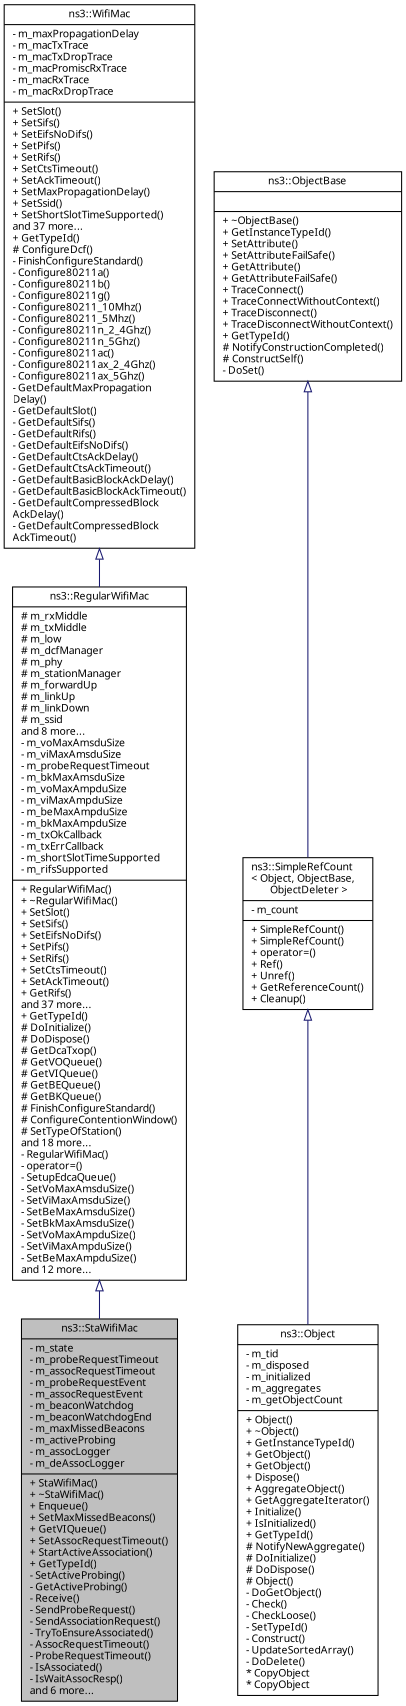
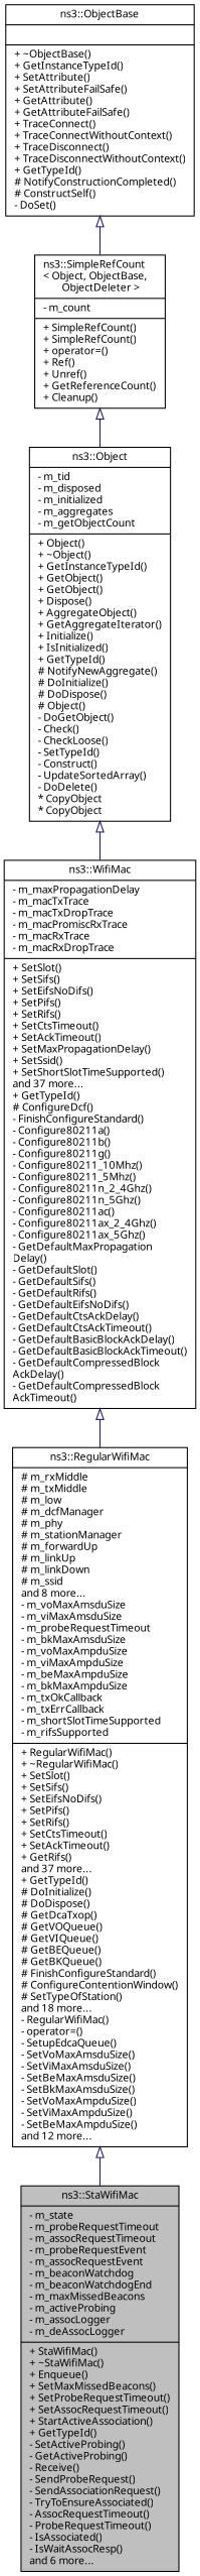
  digraph {
    fontname="Noto Sans"
    node [color=black fillcolor=white fontname="Noto Sans" fontsize=10 shape=record style=filled]
    edge [arrowtail=onormal color=midnightblue dir=back fontname="Noto Sans" fontsize=10 labelfontname=Helvetica labelfontsize=10 style=solid]
-   n1 [fillcolor=grey75 fontcolor=black height=0.2 label="{ns3::StaWifiMac\n|- m_state\l- m_probeRequestTimeout\l- m_assocRequestTimeout\l- m_probeRequestEvent\l- m_assocRequestEvent\l- m_beaconWatchdog\l- m_beaconWatchdogEnd\l- m_maxMissedBeacons\l- m_activeProbing\l- m_assocLogger\l- m_deAssocLogger\l|+ StaWifiMac()\l+ ~StaWifiMac()\l+ Enqueue()\l+ SetMaxMissedBeacons()\l+ GetVIQueue()\l+ SetAssocRequestTimeout()\l+ StartActiveAssociation()\l+ GetTypeId()\l- SetActiveProbing()\l- GetActiveProbing()\l- Receive()\l- SendProbeRequest()\l- SendAssociationRequest()\l- TryToEnsureAssociated()\l- AssocRequestTimeout()\l- ProbeRequestTimeout()\l- IsAssociated()\l- IsWaitAssocResp()\land 6 more...\l}" width=0.4]
+   n1 [fillcolor=grey75 fontcolor=black height=0.2 label="{ns3::StaWifiMac\n|- m_state\l- m_probeRequestTimeout\l- m_assocRequestTimeout\l- m_probeRequestEvent\l- m_assocRequestEvent\l- m_beaconWatchdog\l- m_beaconWatchdogEnd\l- m_maxMissedBeacons\l- m_activeProbing\l- m_assocLogger\l- m_deAssocLogger\l|+ StaWifiMac()\l+ ~StaWifiMac()\l+ Enqueue()\l+ SetMaxMissedBeacons()\l+ SetProbeRequestTimeout()\l+ SetAssocRequestTimeout()\l+ StartActiveAssociation()\l+ GetTypeId()\l- SetActiveProbing()\l- GetActiveProbing()\l- Receive()\l- SendProbeRequest()\l- SendAssociationRequest()\l- TryToEnsureAssociated()\l- AssocRequestTimeout()\l- ProbeRequestTimeout()\l- IsAssociated()\l- IsWaitAssocResp()\land 6 more...\l}" width=0.4]
    n2 [height=0.2 label="{ns3::RegularWifiMac\n|# m_rxMiddle\l# m_txMiddle\l# m_low\l# m_dcfManager\l# m_phy\l# m_stationManager\l# m_forwardUp\l# m_linkUp\l# m_linkDown\l# m_ssid\land 8 more...\l- m_voMaxAmsduSize\l- m_viMaxAmsduSize\l- m_probeRequestTimeout\l- m_bkMaxAmsduSize\l- m_voMaxAmpduSize\l- m_viMaxAmpduSize\l- m_beMaxAmpduSize\l- m_bkMaxAmpduSize\l- m_txOkCallback\l- m_txErrCallback\l- m_shortSlotTimeSupported\l- m_rifsSupported\l|+ RegularWifiMac()\l+ ~RegularWifiMac()\l+ SetSlot()\l+ SetSifs()\l+ SetEifsNoDifs()\l+ SetPifs()\l+ SetRifs()\l+ SetCtsTimeout()\l+ SetAckTimeout()\l+ GetRifs()\land 37 more...\l+ GetTypeId()\l# DoInitialize()\l# DoDispose()\l# GetDcaTxop()\l# GetVOQueue()\l# GetVIQueue()\l# GetBEQueue()\l# GetBKQueue()\l# FinishConfigureStandard()\l# ConfigureContentionWindow()\l# SetTypeOfStation()\land 18 more...\l- RegularWifiMac()\l- operator=()\l- SetupEdcaQueue()\l- SetVoMaxAmsduSize()\l- SetViMaxAmsduSize()\l- SetBeMaxAmsduSize()\l- SetBkMaxAmsduSize()\l- SetVoMaxAmpduSize()\l- SetViMaxAmpduSize()\l- SetBeMaxAmpduSize()\land 12 more...\l}" width=0.4]
    n3 [height=0.2 label="{ns3::WifiMac\n|- m_maxPropagationDelay\l- m_macTxTrace\l- m_macTxDropTrace\l- m_macPromiscRxTrace\l- m_macRxTrace\l- m_macRxDropTrace\l|+ SetSlot()\l+ SetSifs()\l+ SetEifsNoDifs()\l+ SetPifs()\l+ SetRifs()\l+ SetCtsTimeout()\l+ SetAckTimeout()\l+ SetMaxPropagationDelay()\l+ SetSsid()\l+ SetShortSlotTimeSupported()\land 37 more...\l+ GetTypeId()\l# ConfigureDcf()\l- FinishConfigureStandard()\l- Configure80211a()\l- Configure80211b()\l- Configure80211g()\l- Configure80211_10Mhz()\l- Configure80211_5Mhz()\l- Configure80211n_2_4Ghz()\l- Configure80211n_5Ghz()\l- Configure80211ac()\l- Configure80211ax_2_4Ghz()\l- Configure80211ax_5Ghz()\l- GetDefaultMaxPropagation\lDelay()\l- GetDefaultSlot()\l- GetDefaultSifs()\l- GetDefaultRifs()\l- GetDefaultEifsNoDifs()\l- GetDefaultCtsAckDelay()\l- GetDefaultCtsAckTimeout()\l- GetDefaultBasicBlockAckDelay()\l- GetDefaultBasicBlockAckTimeout()\l- GetDefaultCompressedBlock\lAckDelay()\l- GetDefaultCompressedBlock\lAckTimeout()\l}" width=0.4]
    n4 [height=0.2 label="{ns3::Object\n|- m_tid\l- m_disposed\l- m_initialized\l- m_aggregates\l- m_getObjectCount\l|+ Object()\l+ ~Object()\l+ GetInstanceTypeId()\l+ GetObject()\l+ GetObject()\l+ Dispose()\l+ AggregateObject()\l+ GetAggregateIterator()\l+ Initialize()\l+ IsInitialized()\l+ GetTypeId()\l# NotifyNewAggregate()\l# DoInitialize()\l# DoDispose()\l# Object()\l- DoGetObject()\l- Check()\l- CheckLoose()\l- SetTypeId()\l- Construct()\l- UpdateSortedArray()\l- DoDelete()\l* CopyObject\l* CopyObject\l}" width=0.4]
    n5 [height=0.2 label="{ns3::SimpleRefCount\l\< Object, ObjectBase,\l ObjectDeleter \>\n|- m_count\l|+ SimpleRefCount()\l+ SimpleRefCount()\l+ operator=()\l+ Ref()\l+ Unref()\l+ GetReferenceCount()\l+ Cleanup()\l}" width=0.4]
    n6 [height=0.2 label="{ns3::ObjectBase\n||+ ~ObjectBase()\l+ GetInstanceTypeId()\l+ SetAttribute()\l+ SetAttributeFailSafe()\l+ GetAttribute()\l+ GetAttributeFailSafe()\l+ TraceConnect()\l+ TraceConnectWithoutContext()\l+ TraceDisconnect()\l+ TraceDisconnectWithoutContext()\l+ GetTypeId()\l# NotifyConstructionCompleted()\l# ConstructSelf()\l- DoSet()\l}" width=0.4]
    n2 -> n1
    n3 -> n2
+   n4 -> n3
    n5 -> n4
    n6 -> n5
  }
